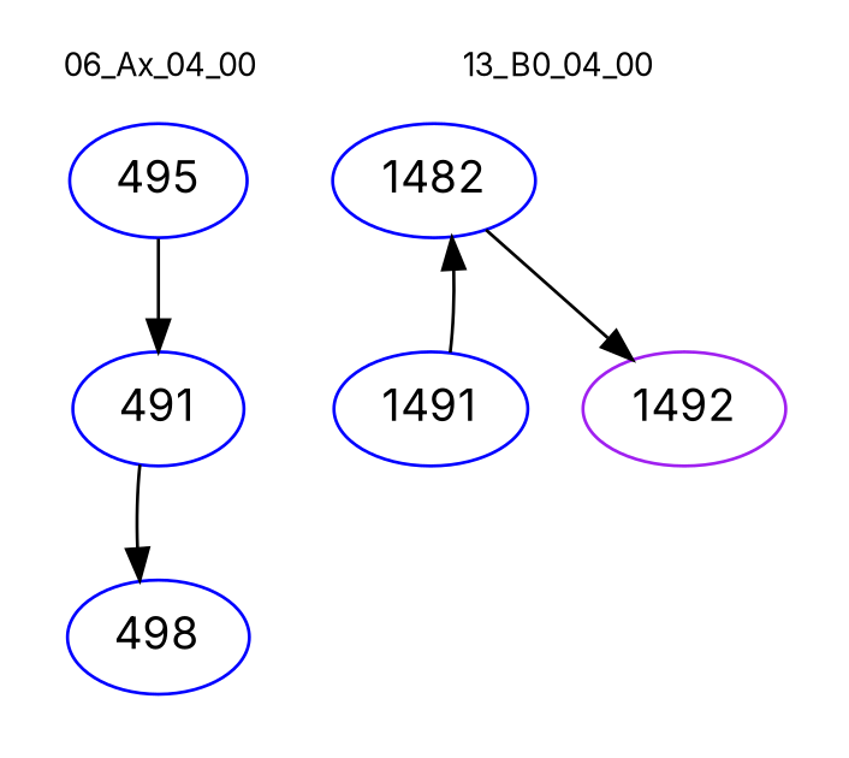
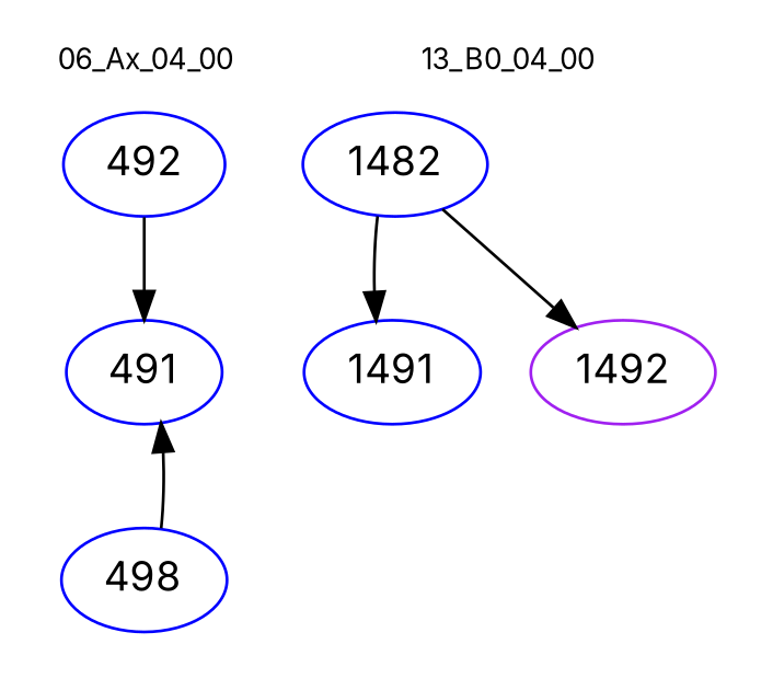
  digraph {
    fontname=Inter
    node [color=blue fontname=Inter]
    edge [color=black fontname=Inter]
    n1 [label=491]
    n2 [label=498]
-   n3 [label=495]
+   n3 [label=492]
    n4 [label=1482]
    n5 [label=1491]
    n6 [color=purple label=1492]
    subgraph cluster_1 {
      color=white
      fontsize=10
      label="06_Ax_04_00"
      n1
      n2
      n3
    }
    subgraph cluster_2 {
      color=white
      fontsize=10
      label="13_B0_04_00"
      n4
      n5
      n6
    }
-   n1 -> n2
+   n2 -> n1
    n3 -> n1
-   n5 -> n4
+   n4 -> n5
    n4 -> n6
  }
